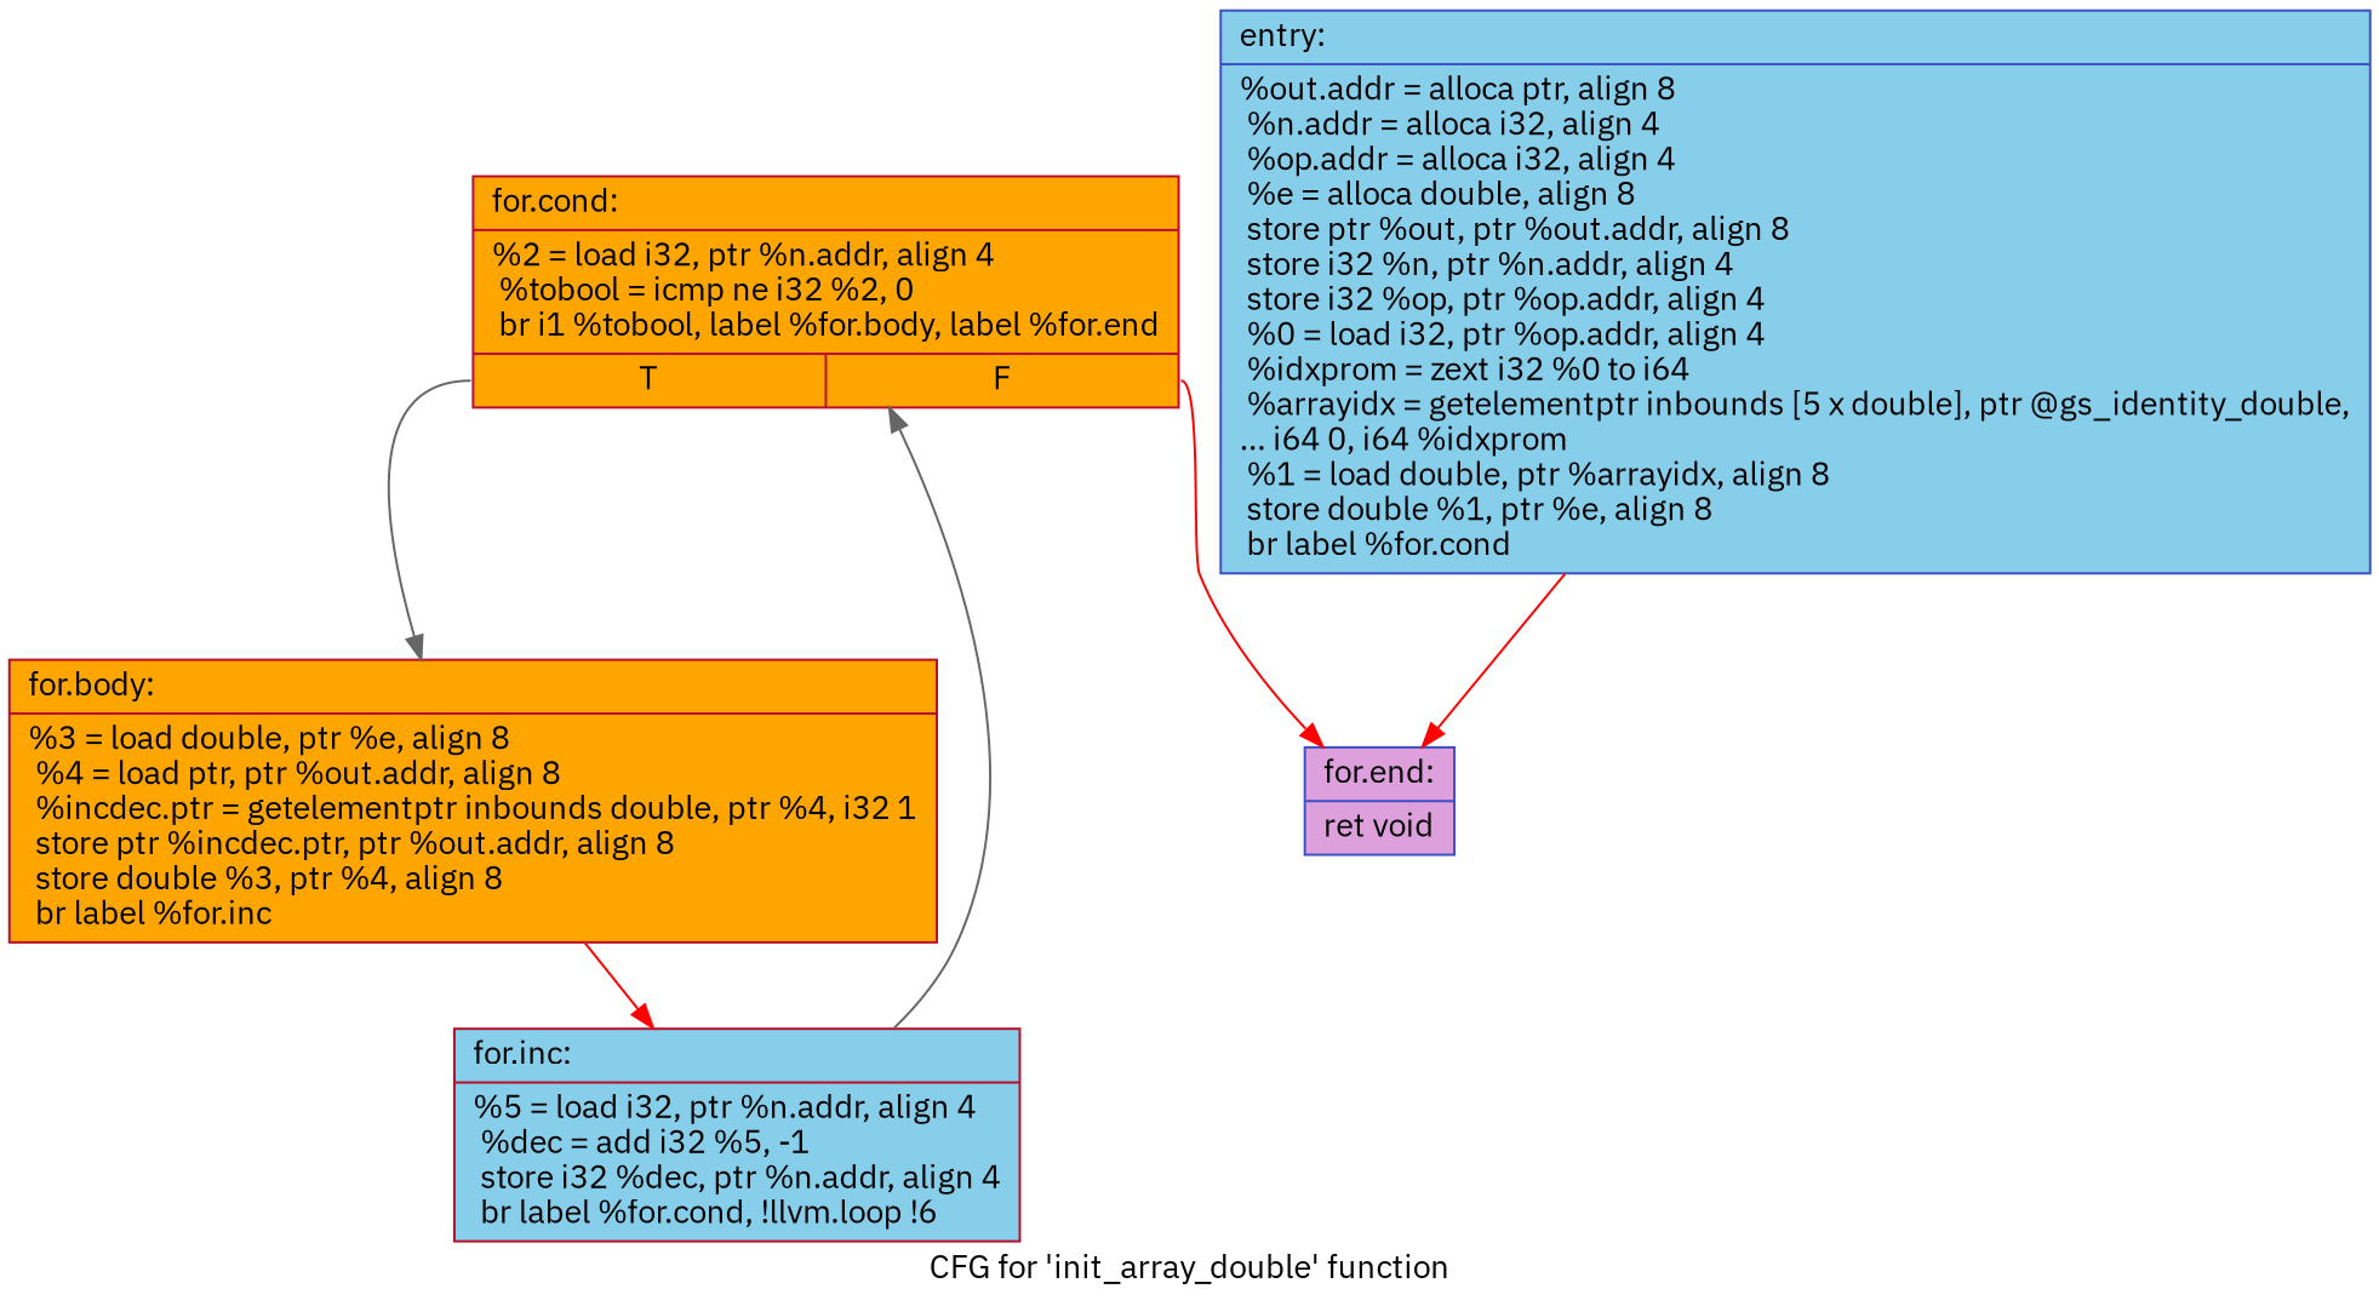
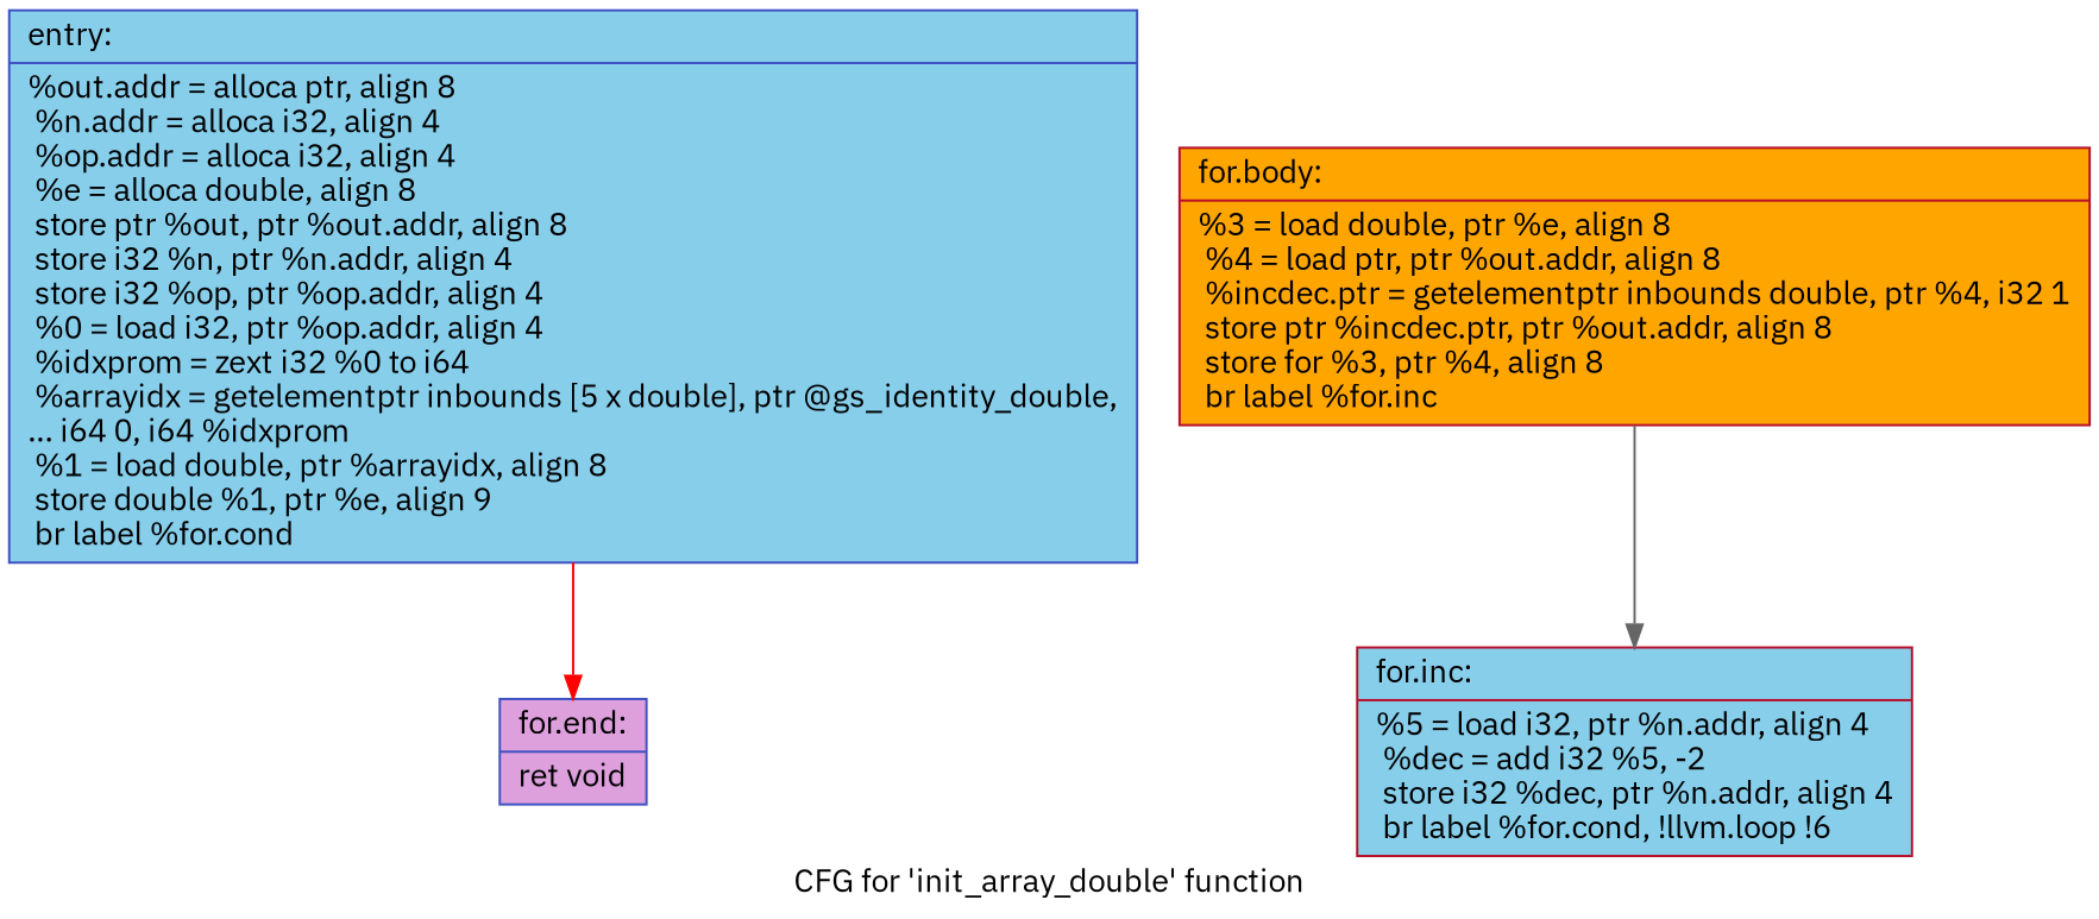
  digraph {
    fontname="IBM Plex Sans"
    label="CFG for 'init_array_double' function"
    node [color="#b70d28ff" fillcolor=skyblue fontname="IBM Plex Sans" shape=record style=filled]
    edge [color=gray40 fontname="IBM Plex Sans"]
-   n1 [color="#3d50c3ff" label="{entry:\l|  %out.addr = alloca ptr, align 8\l  %n.addr = alloca i32, align 4\l  %op.addr = alloca i32, align 4\l  %e = alloca double, align 8\l  store ptr %out, ptr %out.addr, align 8\l  store i32 %n, ptr %n.addr, align 4\l  store i32 %op, ptr %op.addr, align 4\l  %0 = load i32, ptr %op.addr, align 4\l  %idxprom = zext i32 %0 to i64\l  %arrayidx = getelementptr inbounds [5 x double], ptr @gs_identity_double,\l... i64 0, i64 %idxprom\l  %1 = load double, ptr %arrayidx, align 8\l  store double %1, ptr %e, align 8\l  br label %for.cond\l}"]
+   n1 [color="#3d50c3ff" label="{entry:\l|  %out.addr = alloca ptr, align 8\l  %n.addr = alloca i32, align 4\l  %op.addr = alloca i32, align 4\l  %e = alloca double, align 8\l  store ptr %out, ptr %out.addr, align 8\l  store i32 %n, ptr %n.addr, align 4\l  store i32 %op, ptr %op.addr, align 4\l  %0 = load i32, ptr %op.addr, align 4\l  %idxprom = zext i32 %0 to i64\l  %arrayidx = getelementptr inbounds [5 x double], ptr @gs_identity_double,\l... i64 0, i64 %idxprom\l  %1 = load double, ptr %arrayidx, align 8\l  store double %1, ptr %e, align 9\l  br label %for.cond\l}"]
    n2 [color="#3d50c3ff" fillcolor=plum label="{for.end:\l|  ret void\l}"]
-   n3 [fillcolor=orange label="{for.cond:\l|  %2 = load i32, ptr %n.addr, align 4\l  %tobool = icmp ne i32 %2, 0\l  br i1 %tobool, label %for.body, label %for.end\l|{<s0>T|<s1>F}}"]
-   n4 [fillcolor=orange label="{for.body:\l|  %3 = load double, ptr %e, align 8\l  %4 = load ptr, ptr %out.addr, align 8\l  %incdec.ptr = getelementptr inbounds double, ptr %4, i32 1\l  store ptr %incdec.ptr, ptr %out.addr, align 8\l  store double %3, ptr %4, align 8\l  br label %for.inc\l}"]
-   n5 [label="{for.inc:\l|  %5 = load i32, ptr %n.addr, align 4\l  %dec = add i32 %5, -1\l  store i32 %dec, ptr %n.addr, align 4\l  br label %for.cond, !llvm.loop !6\l}"]
+   n4 [fillcolor=orange label="{for.body:\l|  %3 = load double, ptr %e, align 8\l  %4 = load ptr, ptr %out.addr, align 8\l  %incdec.ptr = getelementptr inbounds double, ptr %4, i32 1\l  store ptr %incdec.ptr, ptr %out.addr, align 8\l  store for %3, ptr %4, align 8\l  br label %for.inc\l}"]
+   n5 [label="{for.inc:\l|  %5 = load i32, ptr %n.addr, align 4\l  %dec = add i32 %5, -2\l  store i32 %dec, ptr %n.addr, align 4\l  br label %for.cond, !llvm.loop !6\l}"]
    n1 -> n2 [color=red]
-   n3 -> n2 [color=red tailport=s1]
-   n3 -> n4 [tailport=s0]
-   n4 -> n5 [color=red]
-   n5 -> n3
+   n4 -> n5
  }
